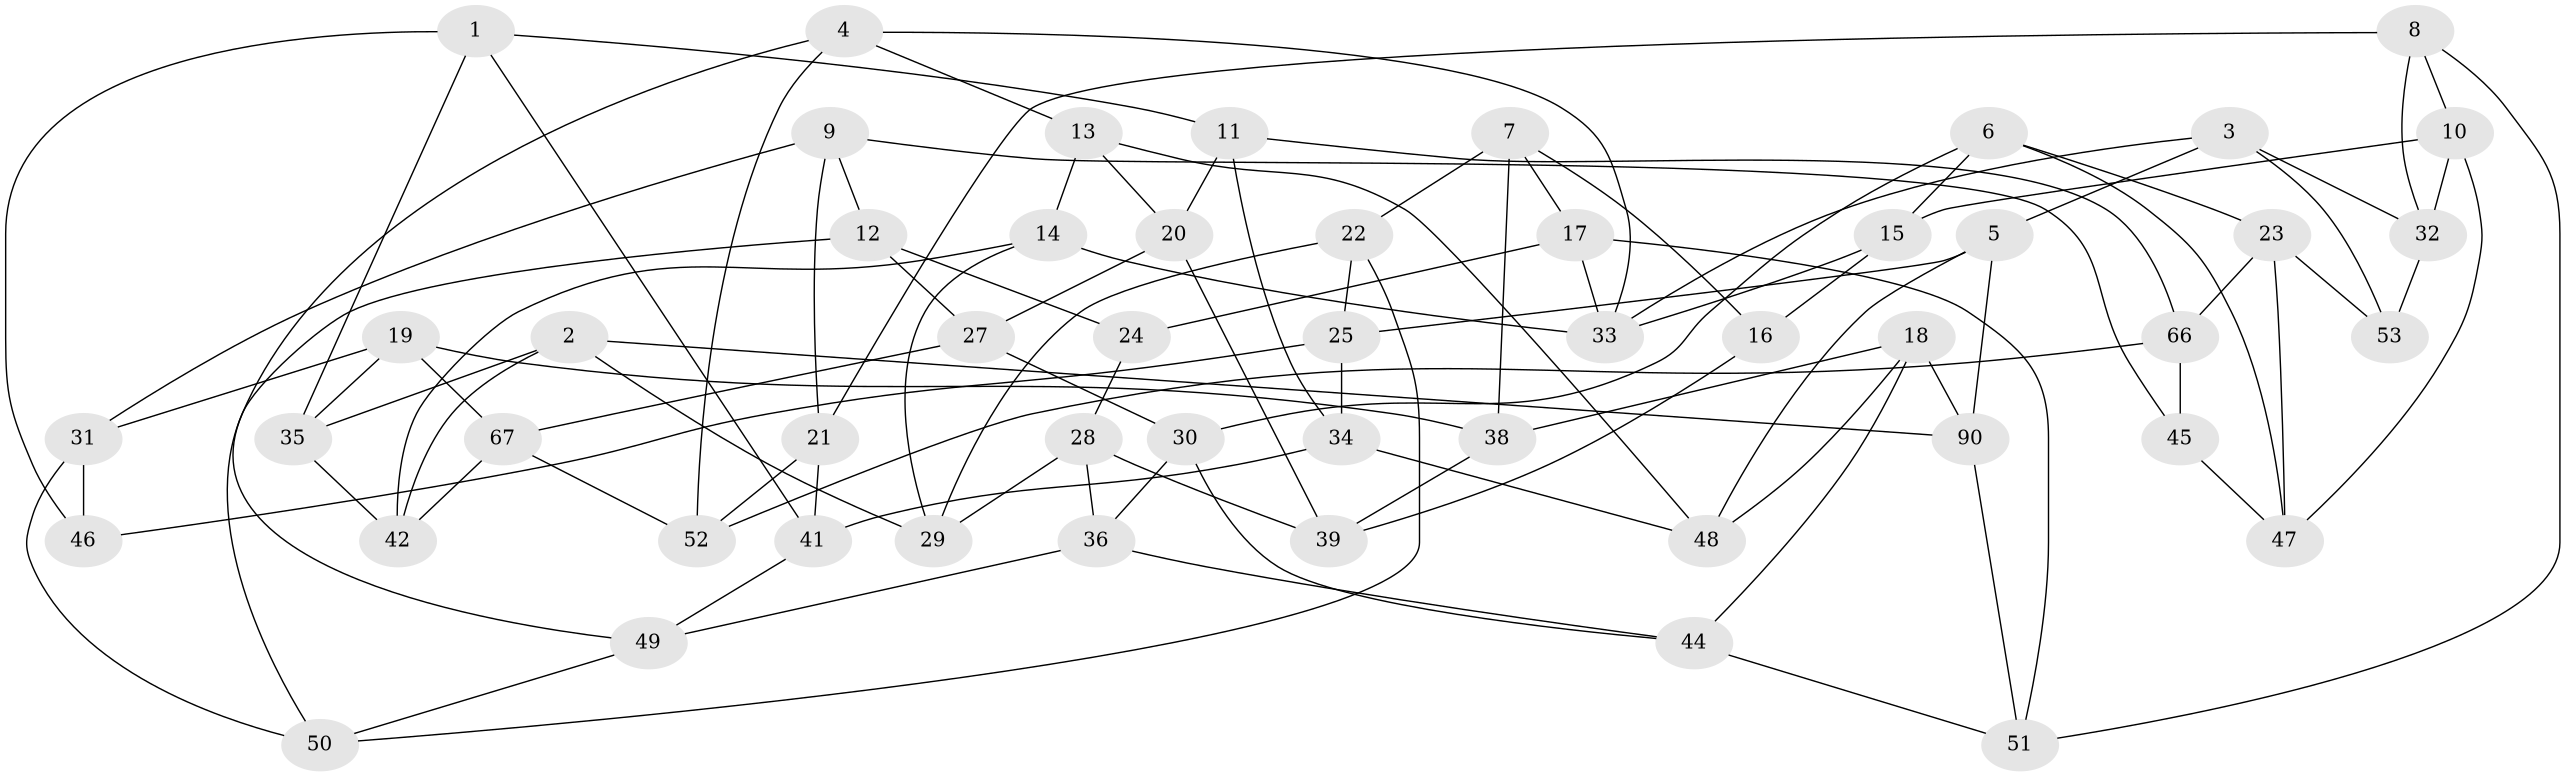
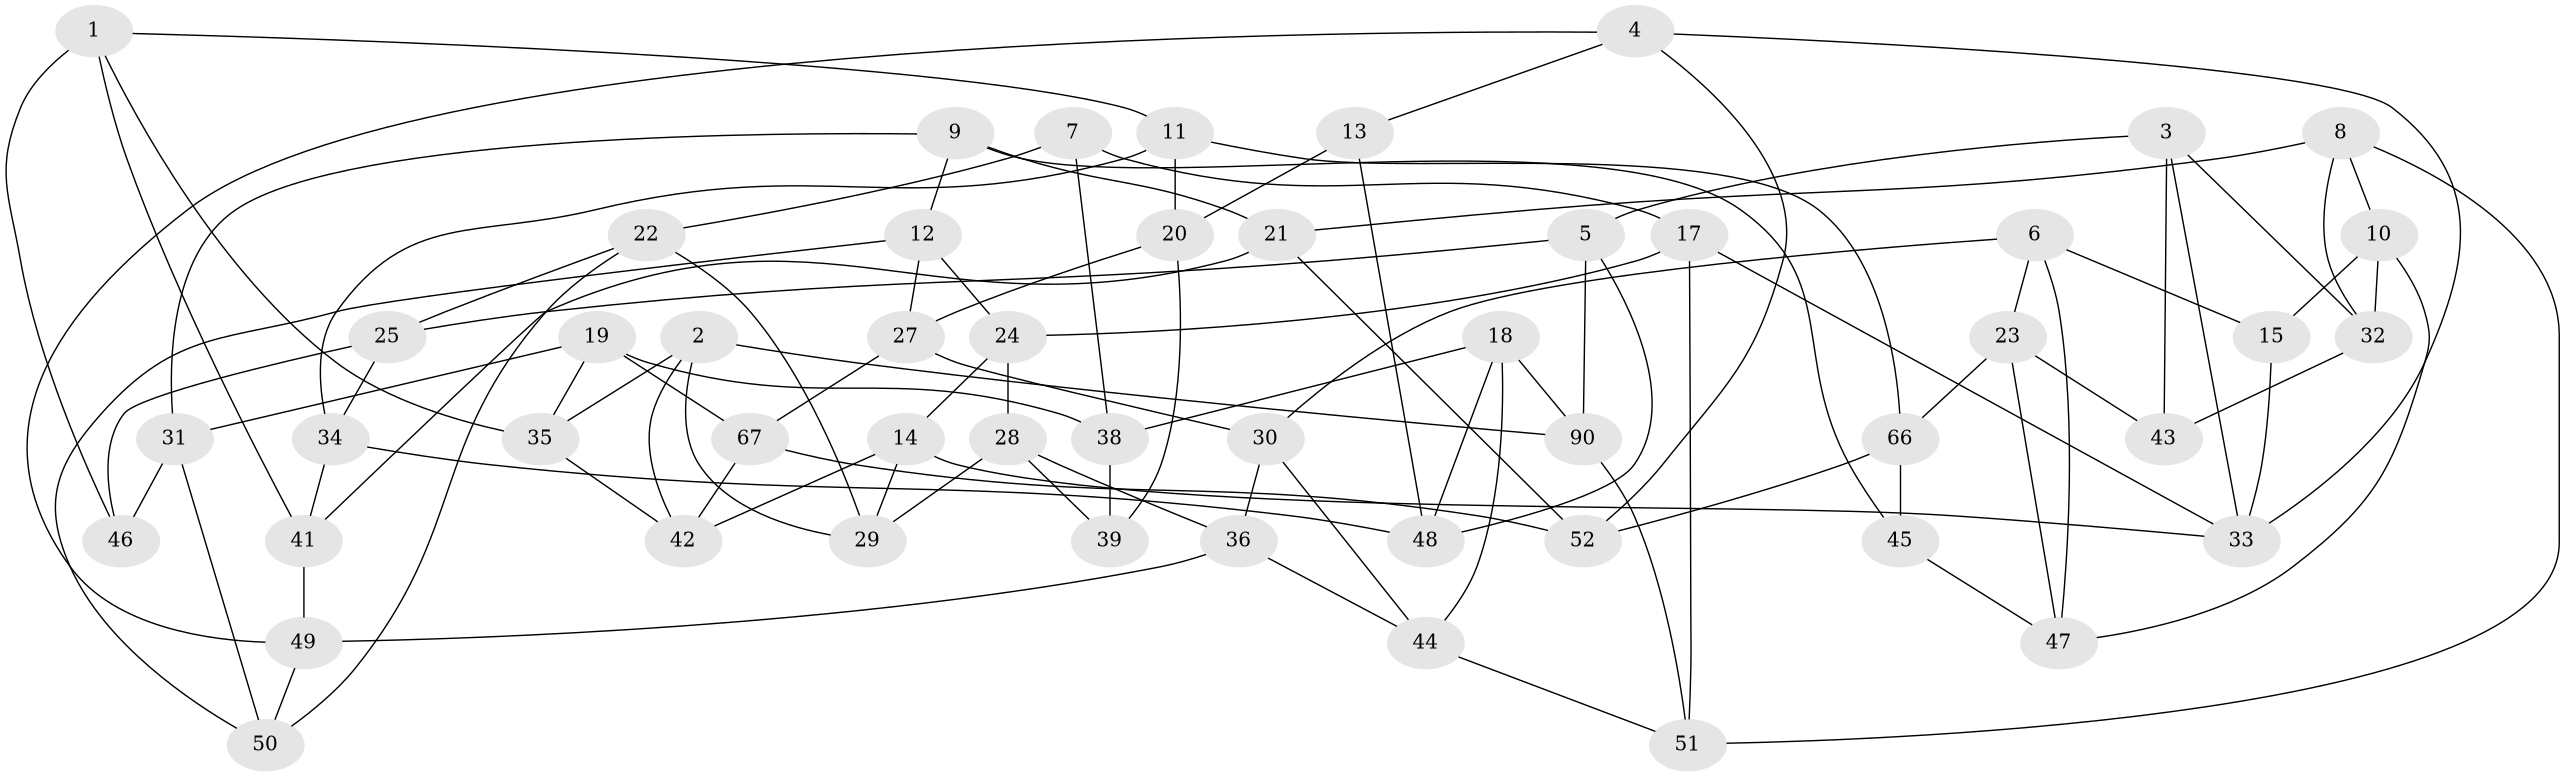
  graph {
    node [color=gray90 style=filled]
    1
    11
    35
    41
    46
    20
    n7 [label=66]
    34
    42
    49
    2
    29
    n13 [label=90]
    51
    3
    5
    32
-   43 [label=53]
+   43
    33
    25
    48
    24
    28
    4
    13
    52
    14
    50
    6
    15
    23
    30
    47
-   16
    44
    36
    7
    17
    22
    38
    39
    8
    10
    21
    9
    12
    31
    45
    27
    n50 [label=67]
    18
    19
    1 -- 11
    1 -- 35
    1 -- 41
    1 -- 46
    11 -- 20
    11 -- n7
    11 -- 34
    35 -- 42
    41 -- 49
    20 -- 39
    20 -- 27
    n7 -- 52
    n7 -- 45
    34 -- 41
    34 -- 48
    49 -- 50
    2 -- 35
    2 -- 42
    2 -- 29
    2 -- n13
    n13 -- 51
    3 -- 5
    3 -- 32
    3 -- 43
    3 -- 33
    5 -- n13
    5 -- 25
    5 -- 48
    32 -- 43
    25 -- 46
    25 -- 34
    24 -- 28
    28 -- 29
    28 -- 36
    28 -- 39
    4 -- 49
    4 -- 33
    4 -- 13
    4 -- 52
    13 -- 20
    13 -- 48
-   13 -- 14
+   24 -- 14
    14 -- 42
    14 -- 29
    14 -- 33
    6 -- 15
    6 -- 23
    6 -- 30
    6 -- 47
    15 -- 33
-   15 -- 16
    23 -- n7
    23 -- 43
    23 -- 47
    30 -- 44
    30 -- 36
-   16 -- 39
    44 -- 51
    36 -- 49
    36 -- 44
-   7 -- 16
    7 -- 17
    7 -- 22
    7 -- 38
    17 -- 51
    17 -- 33
    17 -- 24
    22 -- 29
    22 -- 25
    22 -- 50
    38 -- 39
    8 -- 51
    8 -- 32
    8 -- 10
    8 -- 21
    10 -- 32
    10 -- 15
    10 -- 47
    21 -- 41
    21 -- 52
    9 -- 21
    9 -- 12
    9 -- 31
    9 -- 45
    12 -- 24
    12 -- 50
    12 -- 27
    31 -- 46
    31 -- 50
    45 -- 47
    27 -- 30
    27 -- n50
    n50 -- 42
    n50 -- 52
    18 -- n13
    18 -- 48
    18 -- 44
    18 -- 38
    19 -- 35
    19 -- 38
    19 -- 31
    19 -- n50
  }
